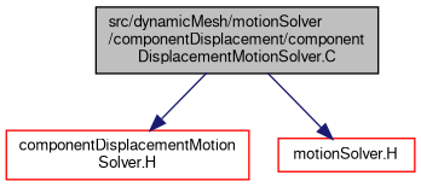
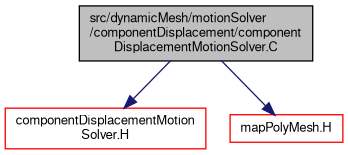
  digraph {
    node [color=red fontname=FreeSans fontsize=10 shape=record]
    edge [color=midnightblue fontname=FreeSans fontsize=10 labelfontname=FreeSans labelfontsize=10 style=solid]
    n1 [color=black fillcolor=grey75 fontcolor=black height=0.2 label="src/dynamicMesh/motionSolver\l/componentDisplacement/component\lDisplacementMotionSolver.C" style=filled width=0.4]
    n2 [height=0.2 label="componentDisplacementMotion\lSolver.H" width=0.4]
-   n3 [height=0.2 label="motionSolver.H" width=0.4]
+   n3 [height=0.2 label="mapPolyMesh.H" width=0.4]
    n1 -> n2
    n1 -> n3
  }
